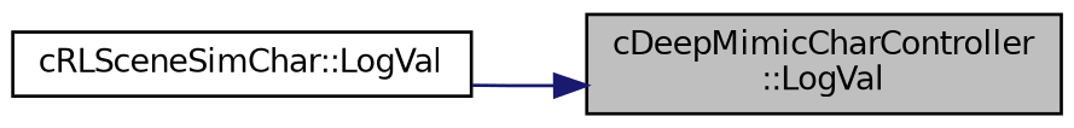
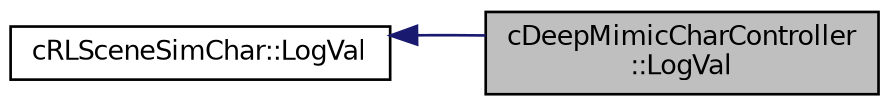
  digraph {
    rankdir=RL
    node [color=black fontname=Helvetica fontsize=10 shape=record style=filled]
    n1 [fillcolor=grey75 fontcolor=black height=0.2 label="cDeepMimicCharController\l::LogVal" width=0.4]
    n2 [fillcolor=white height=0.2 label="cRLSceneSimChar::LogVal" width=0.4]
-   n1 -> n2 [color=midnightblue dir=back fontname=Helvetica fontsize=10 labelfontname=Helvetica labelfontsize=10 style=solid]
+   n2 -> n1 [color=midnightblue dir=back fontname=Helvetica fontsize=10 labelfontname=Helvetica labelfontsize=10 style=solid]
  }
